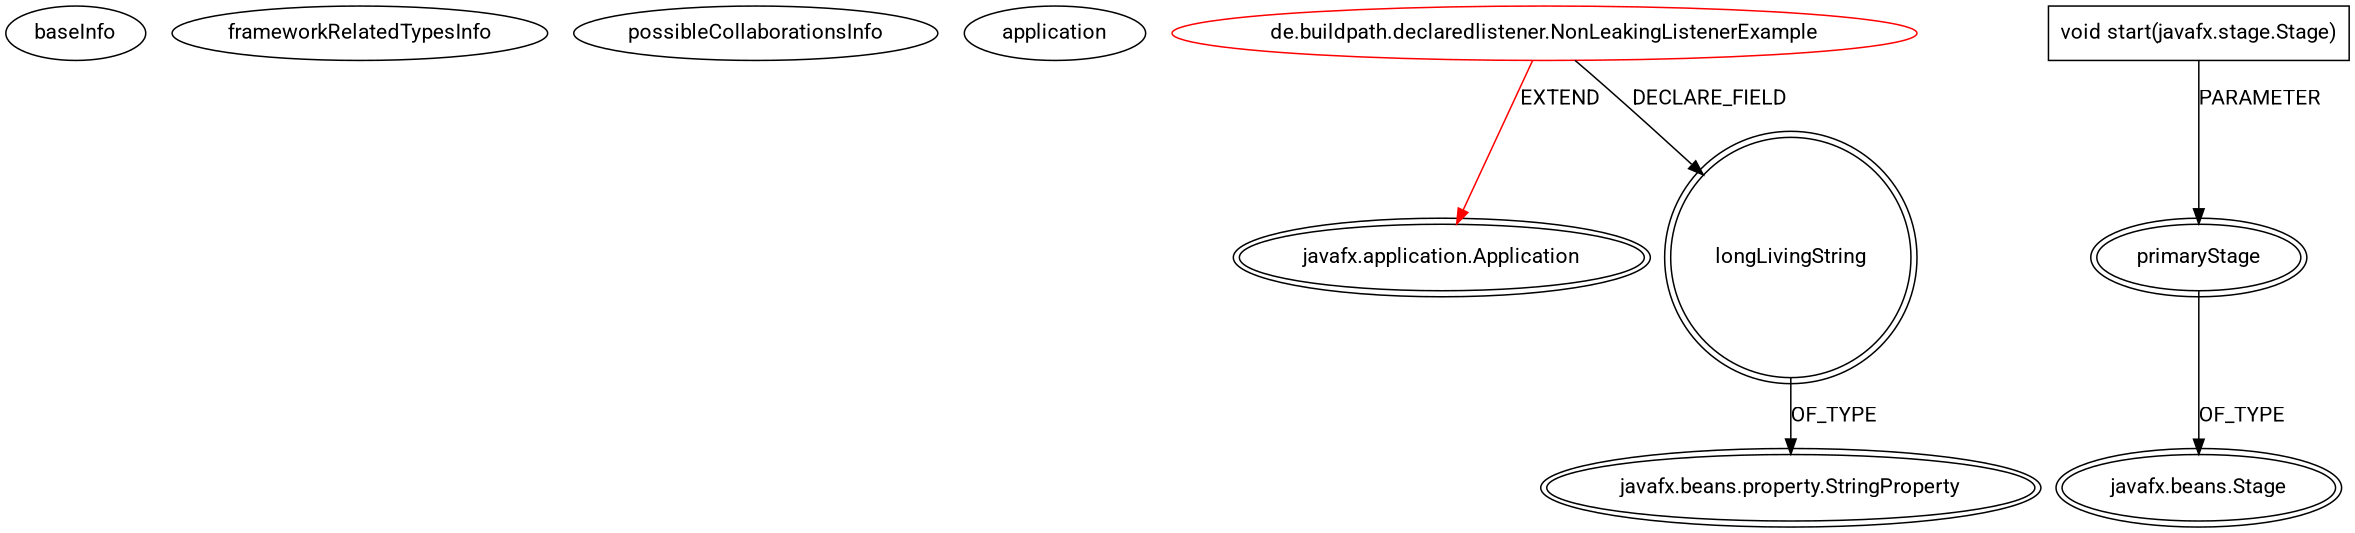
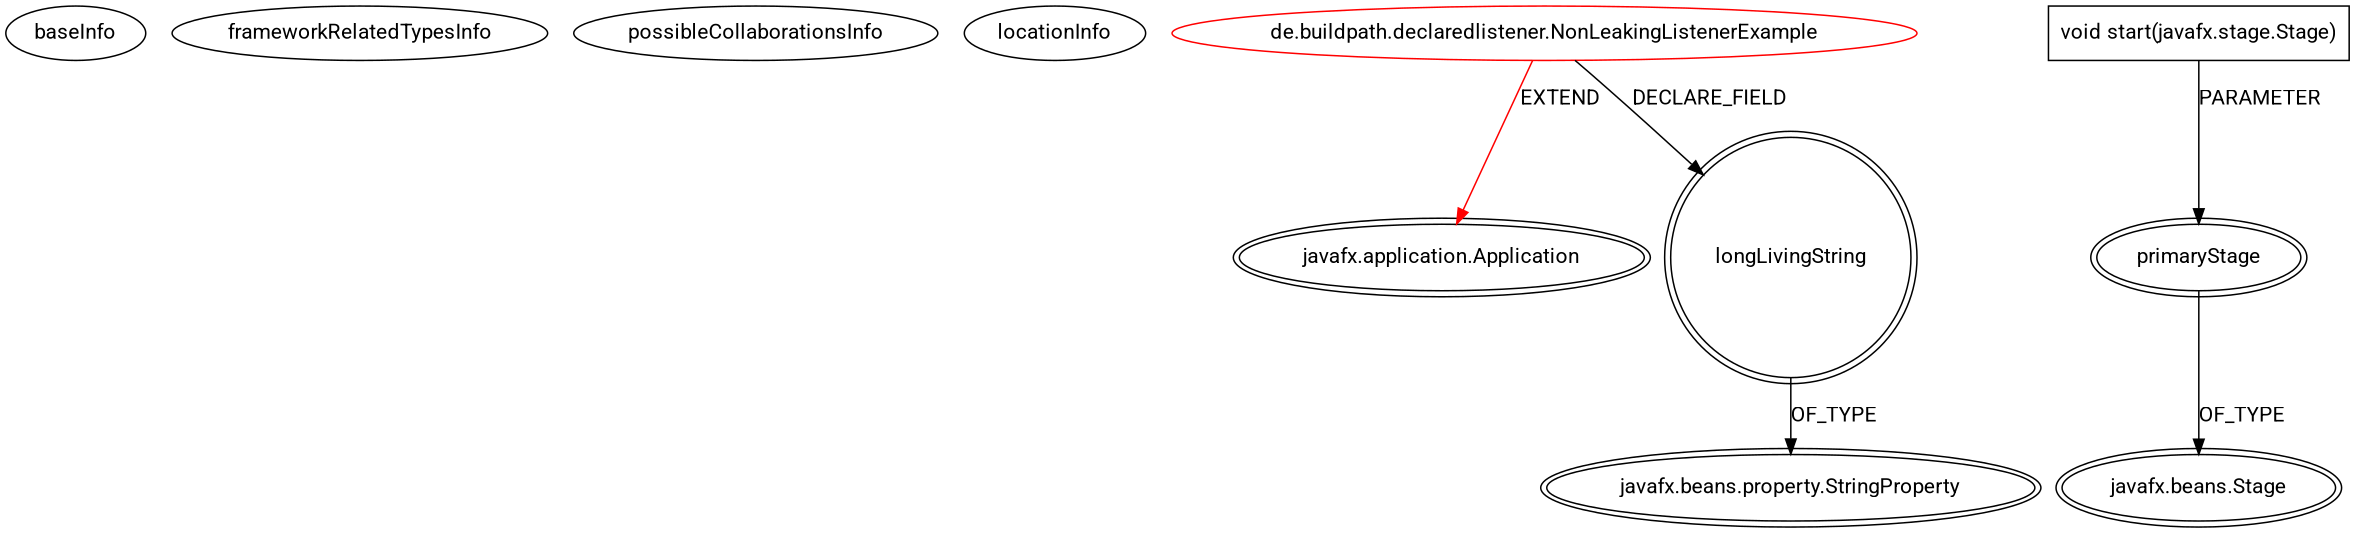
  digraph {
    fontname=Roboto
    node [fontname=Roboto isFrameworkType=true]
    edge [fontname=Roboto]
    baseInfo [category=extension_graph graphId=4175 isAnonymous=false possibleRelation=false isFrameworkType=""]
    frameworkRelatedTypesInfo [0="javafx.application.Application" isFrameworkType=""]
    possibleCollaborationsInfo [isFrameworkType=""]
-   locationInfo [contextSignature=NonLeakingListenerExample filePath="/sialcasa-javafxlistener/javafxlistener-master/src/de/buildpath/declaredlistener/NonLeakingListenerExample.java" graphId=4175 projectName="sialcasa-javafxlistener" label=application isFrameworkType=""]
+   locationInfo [contextSignature=NonLeakingListenerExample filePath="/sialcasa-javafxlistener/javafxlistener-master/src/de/buildpath/declaredlistener/NonLeakingListenerExample.java" graphId=4175 projectName="sialcasa-javafxlistener" isFrameworkType=""]
    n5 [color=red isFrameworkType=false label="de.buildpath.declaredlistener.NonLeakingListenerExample" vertexType=ROOT_CLIENT_CLASS_DECLARATION]
    n6 [label="javafx.application.Application" peripheries=2 vertexType=FRAMEWORK_CLASS_TYPE]
    n7 [label=longLivingString peripheries=2 shape=circle vertexType=FIELD_DECLARATION]
    n8 [label="javafx.beans.property.StringProperty" peripheries=2 vertexType=FRAMEWORK_CLASS_TYPE]
    n9 [isFrameworkType=false label="void start(javafx.stage.Stage)" shape=box vertexType=OVERRIDING_METHOD_DECLARATION]
    n10 [label=primaryStage peripheries=2 vertexType=PARAMETER_DECLARATION]
    n11 [label="javafx.beans.Stage" peripheries=2 vertexType=FRAMEWORK_CLASS_TYPE]
    n5 -> n6 [color=red label=EXTEND]
    n5 -> n7 [label=DECLARE_FIELD]
    n7 -> n8 [label=OF_TYPE]
    n9 -> n10 [label=PARAMETER]
    n10 -> n11 [label=OF_TYPE]
  }
